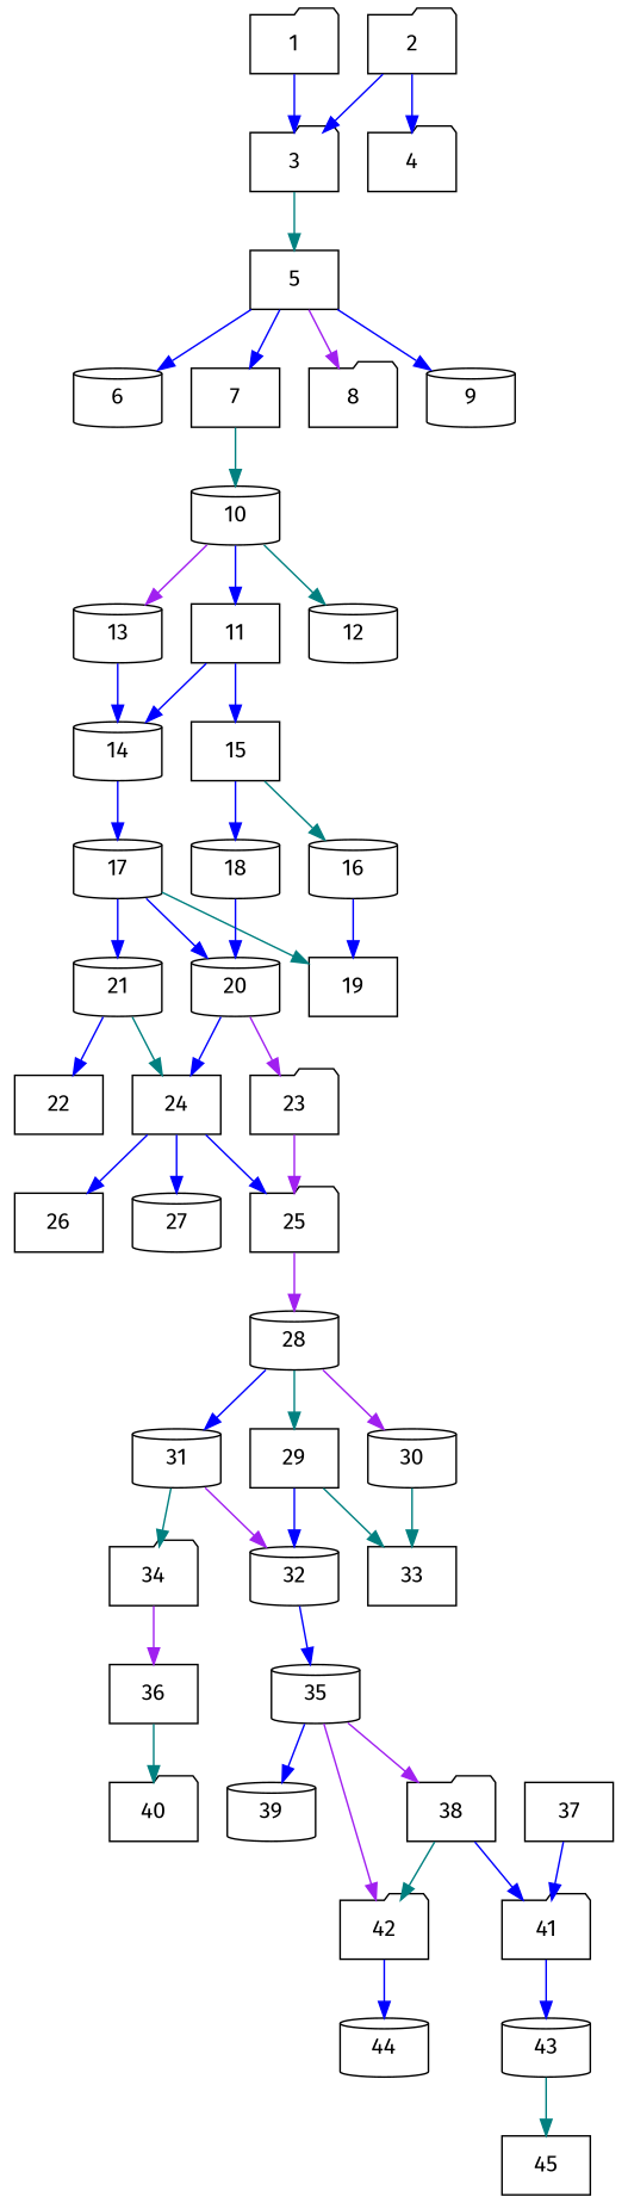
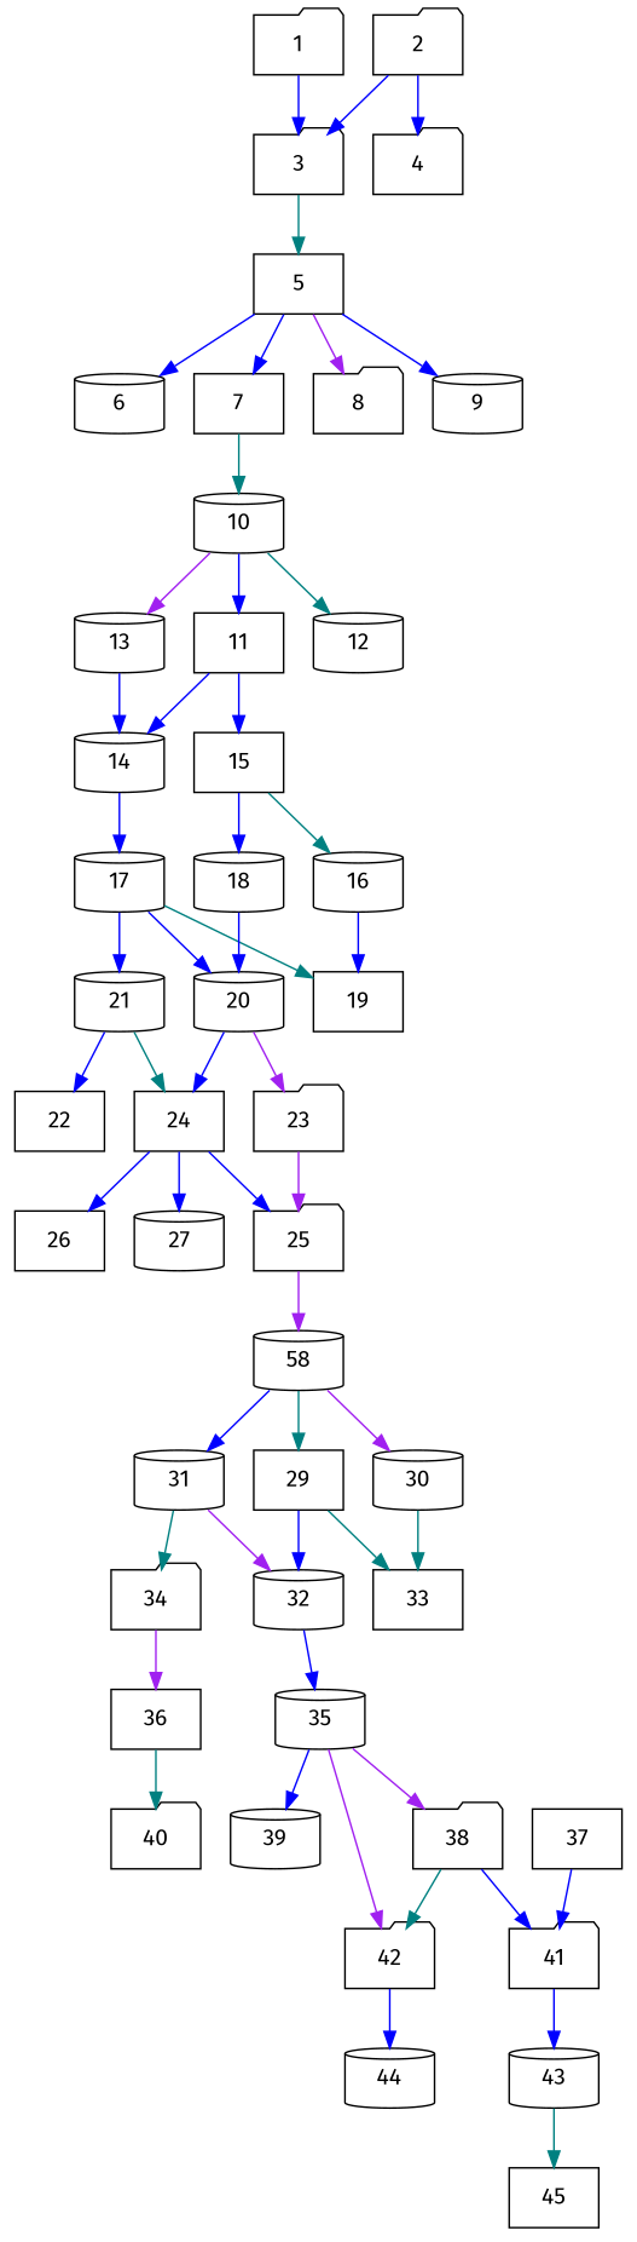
  digraph {
    fontname="Fira Sans"
    node [alpha=0.09 fontname="Fira Sans" shape=cylinder]
    edge [color=blue fontname="Fira Sans"]
    1 [alpha=0.03 expect_size=31400960 shape=folder]
    3 [alpha=0.04 expect_size=46267392 shape=folder]
    5 [alpha=0.10 expect_size=37167104 shape=box]
    6 [alpha=0.01 expect_size=35660800]
    7 [alpha=0.15 expect_size=48450560 shape=box]
    8 [alpha=0.16 expect_size=35950592 shape=folder]
    9 [alpha=0.05 expect_size=16420864]
    2 [alpha=0.03 expect_size=28033024 shape=folder]
    4 [expect_size=21626880 shape=folder]
    10 [alpha=0.13 expect_size=12608512]
    11 [alpha=0.19 expect_size=36298752 shape=box]
    12 [alpha=0.13 expect_size=43172864]
    13 [alpha=0.12 expect_size=49243136]
    14 [alpha=0.20 expect_size=11348992]
    15 [alpha=0.17 expect_size=31597568 shape=box]
    17 [expect_size=10161152]
    16 [alpha=0.15 expect_size=8325120]
    18 [alpha=0.15 expect_size=45496320]
    19 [alpha=0.15 expect_size=37238784 shape=box]
    20 [alpha=0.01 expect_size=49061888]
    21 [alpha=0.19 expect_size=31713280]
    23 [alpha=0.12 expect_size=14130176 shape=folder]
    24 [alpha=0.04 expect_size=42579968 shape=box]
    22 [alpha=0.07 expect_size=29498368 shape=box]
    25 [expect_size=41736192 shape=folder]
    26 [alpha=0.08 expect_size=33878016 shape=box]
    27 [alpha=0.04 expect_size=22372352]
-   28 [alpha=0.14 expect_size=43930624]
+   28 [alpha=0.14 expect_size=43930624 label=58]
    29 [alpha=0.08 expect_size=32571392 shape=box]
    30 [alpha=0.06 expect_size=19994624]
    31 [alpha=0.16 expect_size=23510016]
    32 [alpha=0.03 expect_size=22091776]
    33 [expect_size=38529024 shape=box]
    34 [alpha=0.17 expect_size=19475456 shape=folder]
    35 [alpha=0.16 expect_size=28502016]
    36 [alpha=0.16 expect_size=50348032 shape=box]
    38 [alpha=0.18 expect_size=31027200 shape=folder]
    39 [alpha=0.12 expect_size=16593920]
    42 [alpha=0.20 expect_size=41465856 shape=folder]
    40 [alpha=0.03 expect_size=36119552 shape=folder]
    37 [alpha=0.19 expect_size=21057536 shape=box]
    41 [alpha=0.06 expect_size=49786880 shape=folder]
    43 [alpha=0.17 expect_size=49086464]
    44 [expect_size=22277120]
    45 [alpha=0.18 expect_size=14330880 shape=box]
    1 -> 3
    3 -> 5 [color=teal]
    5 -> 6
    5 -> 7
    5 -> 8 [color=purple]
    5 -> 9
    7 -> 10 [color=teal]
    2 -> 3
    2 -> 4
    10 -> 11
    10 -> 12 [color=teal]
    10 -> 13 [color=purple]
    11 -> 14
    11 -> 15
    13 -> 14
    14 -> 17
    15 -> 16 [color=teal]
    15 -> 18
    17 -> 19 [color=teal]
    17 -> 20
    17 -> 21
    16 -> 19
    18 -> 20
    20 -> 23 [color=purple]
    20 -> 24
    21 -> 24 [color=teal]
    21 -> 22
    23 -> 25 [color=purple]
    24 -> 25
    24 -> 26
    24 -> 27
    25 -> 28 [color=purple]
    28 -> 29 [color=teal]
    28 -> 30 [color=purple]
    28 -> 31
    29 -> 32
    29 -> 33 [color=teal]
    30 -> 33 [color=teal]
    31 -> 32 [color=purple]
    31 -> 34 [color=teal]
    32 -> 35
    34 -> 36 [color=purple]
    35 -> 38 [color=purple]
    35 -> 39
    35 -> 42 [color=purple]
    36 -> 40 [color=teal]
    38 -> 42 [color=teal]
    38 -> 41
    42 -> 44
    37 -> 41
    41 -> 43
    43 -> 45 [color=teal]
  }
